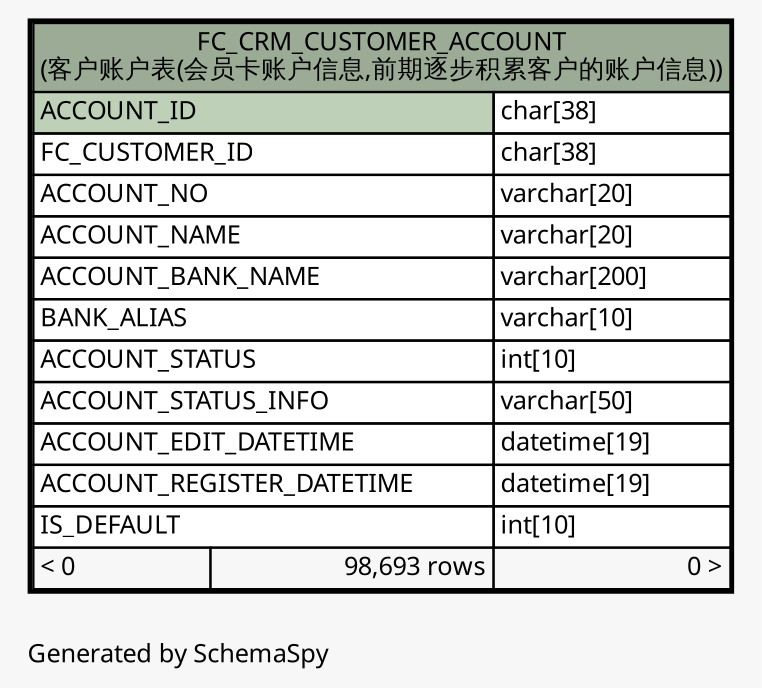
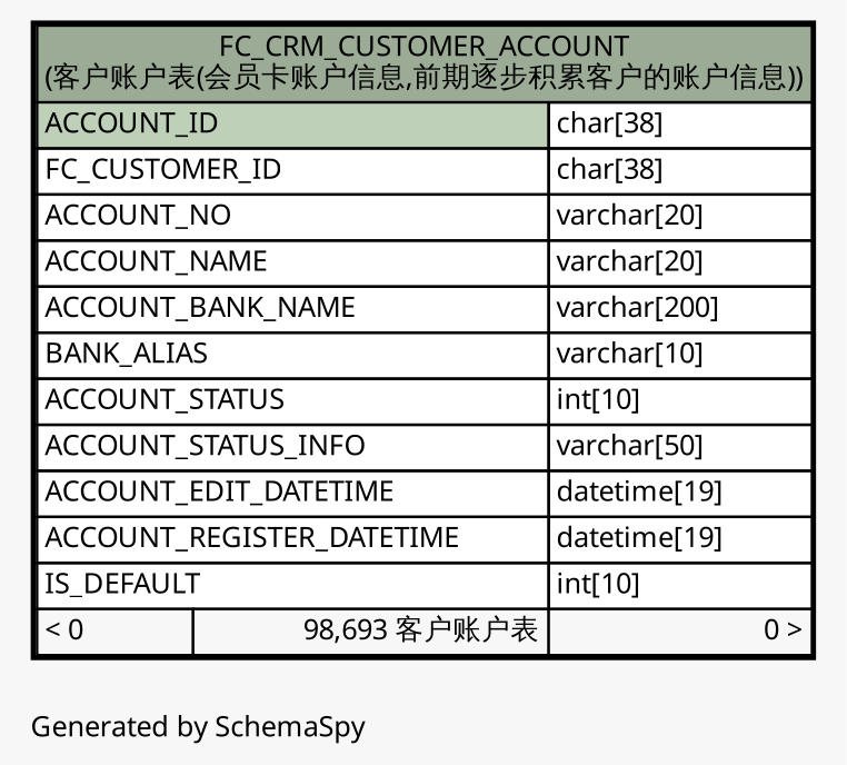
  digraph {
    bgcolor="#f7f7f7"
    fontname="Microsoft YaHei"
    fontsize=11
    label="\nGenerated by SchemaSpy"
    labeljust=l
    nodesep=0.18
    rankdir=TB
    ranksep=0.46
-   n1 [fontname="Microsoft YaHei" fontsize=11 label=<     <TABLE BORDER="2" CELLBORDER="1" CELLSPACING="0" BGCOLOR="#ffffff">       <TR><TD COLSPAN="3" BGCOLOR="#9bab96" ALIGN="CENTER">FC_CRM_CUSTOMER_ACCOUNT<br/>(客户账户表(会员卡账户信息,前期逐步积累客户的账户信息))</TD></TR>       <TR><TD PORT="ACCOUNT_ID" COLSPAN="2" BGCOLOR="#bed1b8" ALIGN="LEFT">ACCOUNT_ID</TD><TD PORT="ACCOUNT_ID.type" ALIGN="LEFT">char[38]</TD></TR>       <TR><TD PORT="FC_CUSTOMER_ID" COLSPAN="2" ALIGN="LEFT">FC_CUSTOMER_ID</TD><TD PORT="FC_CUSTOMER_ID.type" ALIGN="LEFT">char[38]</TD></TR>       <TR><TD PORT="ACCOUNT_NO" COLSPAN="2" ALIGN="LEFT">ACCOUNT_NO</TD><TD PORT="ACCOUNT_NO.type" ALIGN="LEFT">varchar[20]</TD></TR>       <TR><TD PORT="ACCOUNT_NAME" COLSPAN="2" ALIGN="LEFT">ACCOUNT_NAME</TD><TD PORT="ACCOUNT_NAME.type" ALIGN="LEFT">varchar[20]</TD></TR>       <TR><TD PORT="ACCOUNT_BANK_NAME" COLSPAN="2" ALIGN="LEFT">ACCOUNT_BANK_NAME</TD><TD PORT="ACCOUNT_BANK_NAME.type" ALIGN="LEFT">varchar[200]</TD></TR>       <TR><TD PORT="BANK_ALIAS" COLSPAN="2" ALIGN="LEFT">BANK_ALIAS</TD><TD PORT="BANK_ALIAS.type" ALIGN="LEFT">varchar[10]</TD></TR>       <TR><TD PORT="ACCOUNT_STATUS" COLSPAN="2" ALIGN="LEFT">ACCOUNT_STATUS</TD><TD PORT="ACCOUNT_STATUS.type" ALIGN="LEFT">int[10]</TD></TR>       <TR><TD PORT="ACCOUNT_STATUS_INFO" COLSPAN="2" ALIGN="LEFT">ACCOUNT_STATUS_INFO</TD><TD PORT="ACCOUNT_STATUS_INFO.type" ALIGN="LEFT">varchar[50]</TD></TR>       <TR><TD PORT="ACCOUNT_EDIT_DATETIME" COLSPAN="2" ALIGN="LEFT">ACCOUNT_EDIT_DATETIME</TD><TD PORT="ACCOUNT_EDIT_DATETIME.type" ALIGN="LEFT">datetime[19]</TD></TR>       <TR><TD PORT="ACCOUNT_REGISTER_DATETIME" COLSPAN="2" ALIGN="LEFT">ACCOUNT_REGISTER_DATETIME</TD><TD PORT="ACCOUNT_REGISTER_DATETIME.type" ALIGN="LEFT">datetime[19]</TD></TR>       <TR><TD PORT="IS_DEFAULT" COLSPAN="2" ALIGN="LEFT">IS_DEFAULT</TD><TD PORT="IS_DEFAULT.type" ALIGN="LEFT">int[10]</TD></TR>       <TR><TD ALIGN="LEFT" BGCOLOR="#f7f7f7">&lt; 0</TD><TD ALIGN="RIGHT" BGCOLOR="#f7f7f7">98,693 rows</TD><TD ALIGN="RIGHT" BGCOLOR="#f7f7f7">0 &gt;</TD></TR>     </TABLE>> shape=plaintext]
+   n1 [fontname="Microsoft YaHei" fontsize=11 label=<     <TABLE BORDER="2" CELLBORDER="1" CELLSPACING="0" BGCOLOR="#ffffff">       <TR><TD COLSPAN="3" BGCOLOR="#9bab96" ALIGN="CENTER">FC_CRM_CUSTOMER_ACCOUNT<br/>(客户账户表(会员卡账户信息,前期逐步积累客户的账户信息))</TD></TR>       <TR><TD PORT="ACCOUNT_ID" COLSPAN="2" BGCOLOR="#bed1b8" ALIGN="LEFT">ACCOUNT_ID</TD><TD PORT="ACCOUNT_ID.type" ALIGN="LEFT">char[38]</TD></TR>       <TR><TD PORT="FC_CUSTOMER_ID" COLSPAN="2" ALIGN="LEFT">FC_CUSTOMER_ID</TD><TD PORT="FC_CUSTOMER_ID.type" ALIGN="LEFT">char[38]</TD></TR>       <TR><TD PORT="ACCOUNT_NO" COLSPAN="2" ALIGN="LEFT">ACCOUNT_NO</TD><TD PORT="ACCOUNT_NO.type" ALIGN="LEFT">varchar[20]</TD></TR>       <TR><TD PORT="ACCOUNT_NAME" COLSPAN="2" ALIGN="LEFT">ACCOUNT_NAME</TD><TD PORT="ACCOUNT_NAME.type" ALIGN="LEFT">varchar[20]</TD></TR>       <TR><TD PORT="ACCOUNT_BANK_NAME" COLSPAN="2" ALIGN="LEFT">ACCOUNT_BANK_NAME</TD><TD PORT="ACCOUNT_BANK_NAME.type" ALIGN="LEFT">varchar[200]</TD></TR>       <TR><TD PORT="BANK_ALIAS" COLSPAN="2" ALIGN="LEFT">BANK_ALIAS</TD><TD PORT="BANK_ALIAS.type" ALIGN="LEFT">varchar[10]</TD></TR>       <TR><TD PORT="ACCOUNT_STATUS" COLSPAN="2" ALIGN="LEFT">ACCOUNT_STATUS</TD><TD PORT="ACCOUNT_STATUS.type" ALIGN="LEFT">int[10]</TD></TR>       <TR><TD PORT="ACCOUNT_STATUS_INFO" COLSPAN="2" ALIGN="LEFT">ACCOUNT_STATUS_INFO</TD><TD PORT="ACCOUNT_STATUS_INFO.type" ALIGN="LEFT">varchar[50]</TD></TR>       <TR><TD PORT="ACCOUNT_EDIT_DATETIME" COLSPAN="2" ALIGN="LEFT">ACCOUNT_EDIT_DATETIME</TD><TD PORT="ACCOUNT_EDIT_DATETIME.type" ALIGN="LEFT">datetime[19]</TD></TR>       <TR><TD PORT="ACCOUNT_REGISTER_DATETIME" COLSPAN="2" ALIGN="LEFT">ACCOUNT_REGISTER_DATETIME</TD><TD PORT="ACCOUNT_REGISTER_DATETIME.type" ALIGN="LEFT">datetime[19]</TD></TR>       <TR><TD PORT="IS_DEFAULT" COLSPAN="2" ALIGN="LEFT">IS_DEFAULT</TD><TD PORT="IS_DEFAULT.type" ALIGN="LEFT">int[10]</TD></TR>       <TR><TD ALIGN="LEFT" BGCOLOR="#f7f7f7">&lt; 0</TD><TD ALIGN="RIGHT" BGCOLOR="#f7f7f7">98,693 客户账户表</TD><TD ALIGN="RIGHT" BGCOLOR="#f7f7f7">0 &gt;</TD></TR>     </TABLE>> shape=plaintext]
  }
